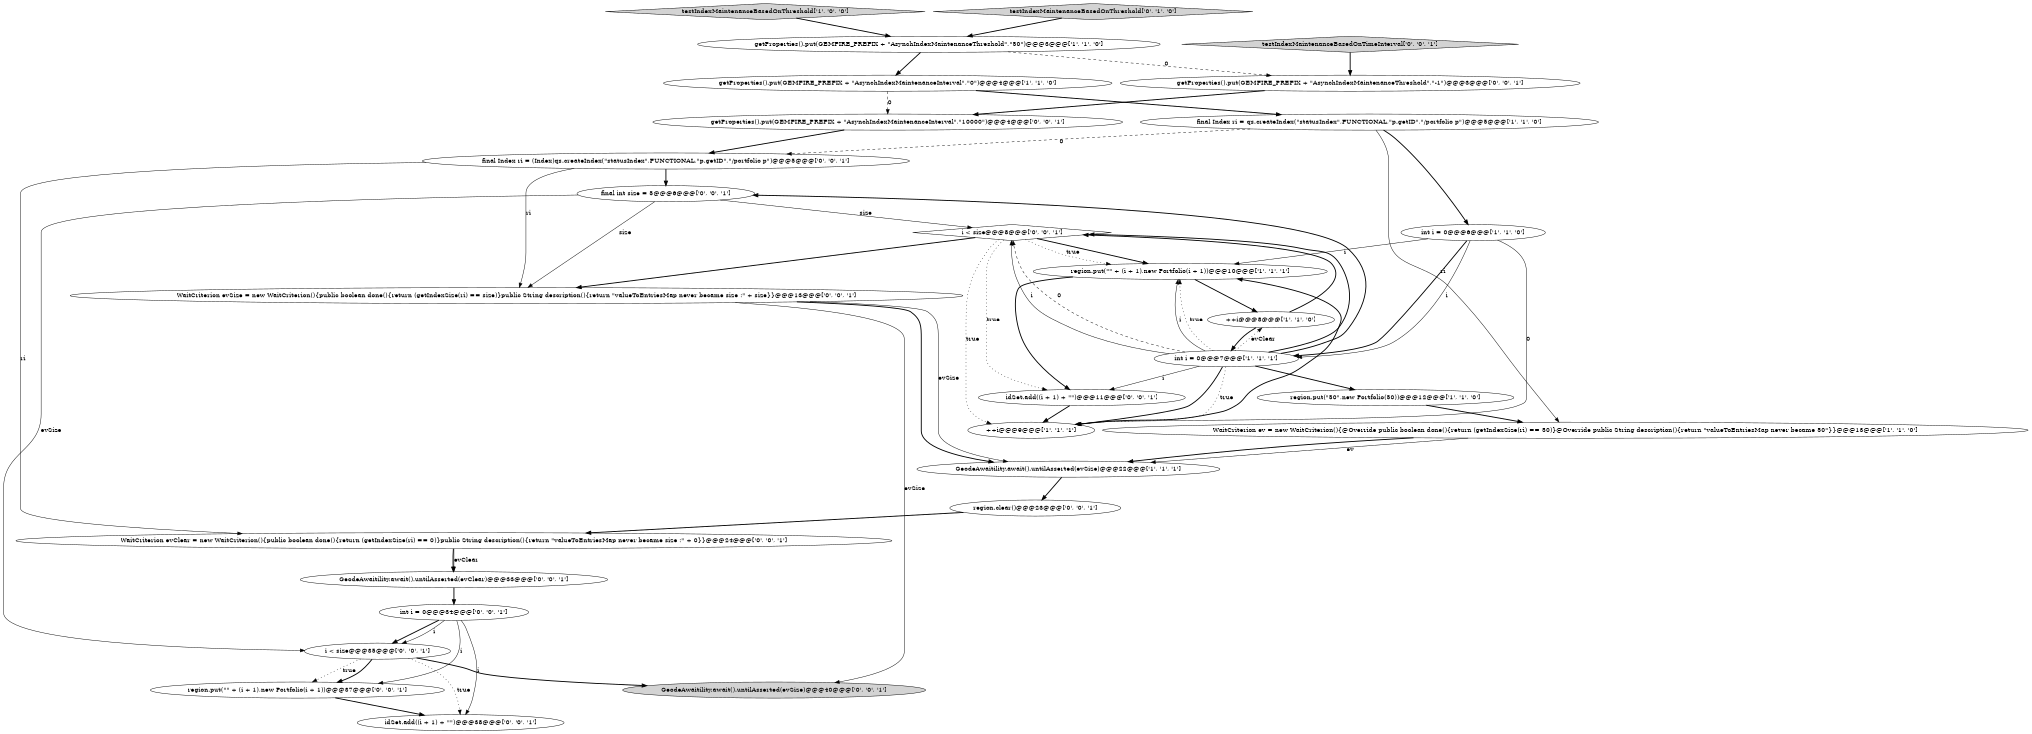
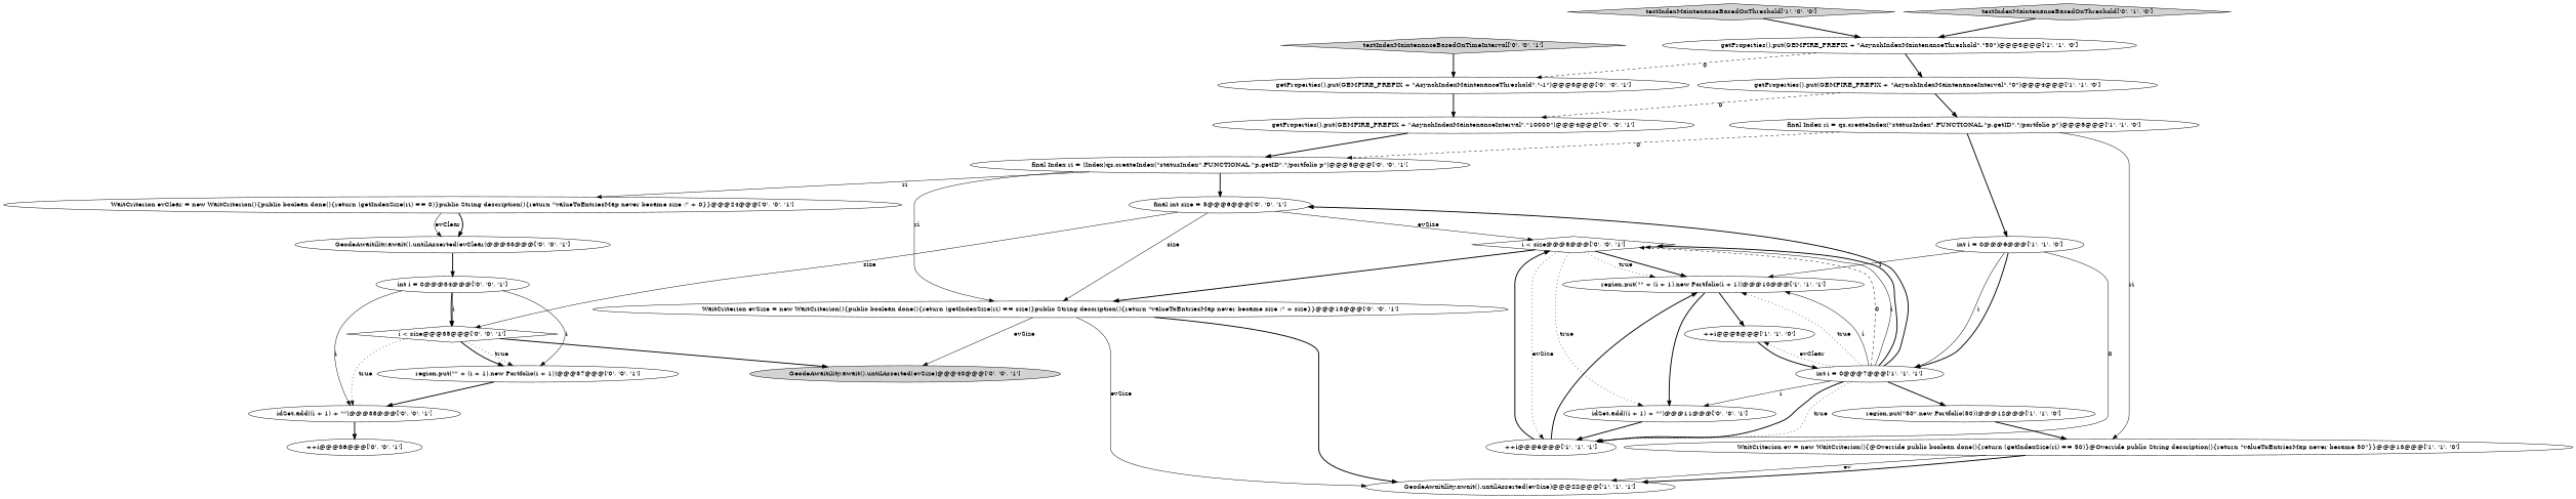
  digraph {
    node [fillcolor=white shape=ellipse style=filled]
    edge [style=bold]
    n1 [label="final int size = 5@@@6@@@['0', '0', '1']"]
    n2 [label="i < size@@@8@@@['0', '0', '1']" shape=diamond]
-   n3 [label="i < size@@@35@@@['0', '0', '1']"]
+   n3 [label="i < size@@@35@@@['0', '0', '1']" shape=diamond]
    n4 [label="WaitCriterion evSize = new WaitCriterion(){public boolean done(){return (getIndexSize(ri) == size)}public String description(){return \"valueToEntriesMap never became size :\" + size}}@@@13@@@['0', '0', '1']"]
    n5 [label="int i = 0@@@7@@@['1', '1', '1']"]
    n6 [label="region.put(\"\" + (i + 1),new Portfolio(i + 1))@@@10@@@['1', '1', '1']"]
    n7 [label="++i@@@9@@@['1', '1', '1']"]
    n8 [label="idSet.add((i + 1) + \"\")@@@11@@@['0', '0', '1']"]
    n9 [label="++i@@@8@@@['1', '1', '0']"]
    n10 [label="region.put(\"50\",new Portfolio(50))@@@12@@@['1', '1', '0']"]
    n11 [label="idSet.add((i + 1) + \"\")@@@38@@@['0', '0', '1']"]
    n12 [label="region.put(\"\" + (i + 1),new Portfolio(i + 1))@@@37@@@['0', '0', '1']"]
    n13 [fillcolor=lightgray label="GeodeAwaitility.await().untilAsserted(evSize)@@@40@@@['0', '0', '1']"]
    n14 [label="GeodeAwaitility.await().untilAsserted(evSize)@@@22@@@['1', '1', '1']"]
    n15 [fillcolor=lightgray label="testIndexMaintenanceBasedOnThreshold['1', '0', '0']" shape=diamond]
    n16 [label="getProperties().put(GEMFIRE_PREFIX + \"AsynchIndexMaintenanceThreshold\",\"50\")@@@3@@@['1', '1', '0']"]
    n17 [label="getProperties().put(GEMFIRE_PREFIX + \"AsynchIndexMaintenanceThreshold\",\"-1\")@@@3@@@['0', '0', '1']"]
    n18 [label="getProperties().put(GEMFIRE_PREFIX + \"AsynchIndexMaintenanceInterval\",\"0\")@@@4@@@['1', '1', '0']"]
    n19 [label="int i = 0@@@34@@@['0', '0', '1']"]
+   n20 [label="++i@@@36@@@['0', '0', '1']"]
    n21 [label="int i = 0@@@6@@@['1', '1', '0']"]
    n22 [label="WaitCriterion evClear = new WaitCriterion(){public boolean done(){return (getIndexSize(ri) == 0)}public String description(){return \"valueToEntriesMap never became size :\" + 0}}@@@24@@@['0', '0', '1']"]
    n23 [label="GeodeAwaitility.await().untilAsserted(evClear)@@@33@@@['0', '0', '1']"]
    n24 [fillcolor=lightgray label="testIndexMaintenanceBasedOnThreshold['0', '1', '0']" shape=diamond]
-   n25 [label="region.clear()@@@23@@@['0', '0', '1']"]
    n26 [label="WaitCriterion ev = new WaitCriterion(){@Override public boolean done(){return (getIndexSize(ri) == 50)}@Override public String description(){return \"valueToEntriesMap never became 50\"}}@@@13@@@['1', '1', '0']"]
    n27 [label="getProperties().put(GEMFIRE_PREFIX + \"AsynchIndexMaintenanceInterval\",\"10000\")@@@4@@@['0', '0', '1']"]
    n28 [label="final Index ri = (Index)qs.createIndex(\"statusIndex\",FUNCTIONAL,\"p.getID\",\"/portfolio p\")@@@5@@@['0', '0', '1']"]
    n29 [label="final Index ri = qs.createIndex(\"statusIndex\",FUNCTIONAL,\"p.getID\",\"/portfolio p\")@@@5@@@['1', '1', '0']"]
    n30 [fillcolor=lightgray label="testIndexMaintenanceBasedOnTimeInterval['0', '0', '1']" shape=diamond]
-   n1 -> n2 [label=size style=solid]
-   n1 -> n3 [label=evSize style=solid]
+   n1 -> n2 [label=evSize style=solid]
+   n1 -> n3 [label=size style=solid]
    n1 -> n4 [label=size style=solid]
    n2 -> n4
    n2 -> n6
    n2 -> n6 [label=true style=dotted]
-   n2 -> n7 [label=true style=dotted]
+   n2 -> n7 [label=evSize style=dotted]
    n2 -> n8 [label=true style=dotted]
    n3 -> n11 [label=true style=dotted]
    n3 -> n12 [label=true style=dotted]
    n3 -> n12
    n3 -> n13
    n4 -> n13 [label=evSize style=solid]
    n4 -> n14 [label=evSize style=solid]
    n4 -> n14
    n5 -> n1
    n5 -> n2 [label=0 style=dashed]
    n5 -> n2 [label=i style=solid]
    n5 -> n2
    n5 -> n6 [label=true style=dotted]
    n5 -> n6 [label=i style=solid]
    n5 -> n7 [label=true style=dotted]
    n5 -> n7
    n5 -> n8 [label=i style=solid]
    n5 -> n9 [label=evClear style=dotted]
    n5 -> n10
    n6 -> n8
    n6 -> n9
-   n9 -> n2
+   n7 -> n2
    n7 -> n6
    n8 -> n7
    n9 -> n5
    n10 -> n26
+   n11 -> n20
    n12 -> n11
-   n14 -> n25
    n15 -> n16
    n16 -> n17 [label=0 style=dashed]
    n16 -> n18
    n17 -> n27
    n18 -> n27 [label=0 style=dashed]
    n18 -> n29
    n19 -> n3
    n19 -> n3 [label=i style=solid]
    n19 -> n11 [label=i style=solid]
    n19 -> n12 [label=i style=solid]
    n21 -> n5 [label=i style=solid]
    n21 -> n5
    n21 -> n6 [label=i style=solid]
    n21 -> n7 [label=0 style=solid]
    n22 -> n23
    n22 -> n23 [label=evClear style=solid]
    n23 -> n19
    n24 -> n16
-   n25 -> n22
    n26 -> n14 [label=ev style=solid]
    n26 -> n14
    n27 -> n28
    n28 -> n1
    n28 -> n4 [label=ri style=solid]
    n28 -> n22 [label=ri style=solid]
    n29 -> n21
    n29 -> n26 [label=ri style=solid]
    n29 -> n28 [label=0 style=dashed]
    n30 -> n17
  }
